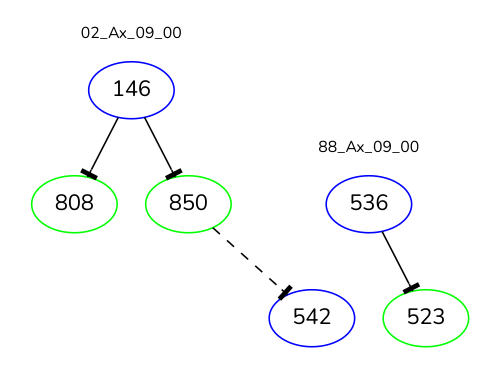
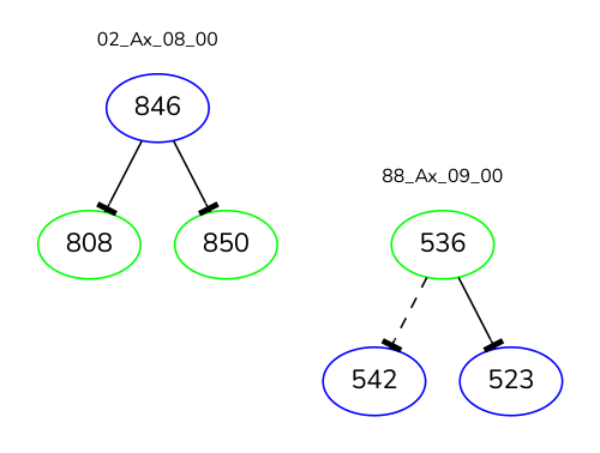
  digraph {
    fontname=Nunito
    node [color=blue fontname=Nunito]
    edge [arrowhead=tee color=black fontname=Nunito style=solid]
-   n1 [label=146]
+   n1 [label=846]
    n2 [color=green label=808]
    n3 [color=green label=850]
-   n4 [label=536]
-   n5 [color=green label=523]
+   n4 [color=green label=536]
+   n5 [label=523]
    n6 [label=542]
    subgraph cluster_1 {
      color=white
      fontsize=10
-     label="02_Ax_09_00"
+     label="02_Ax_08_00"
      n1
      n2
      n3
    }
    subgraph cluster_2 {
      color=white
      fontsize=10
      label="88_Ax_09_00"
      n4
      n5
      n6
    }
    n1 -> n2
    n1 -> n3
    n4 -> n5
-   n3 -> n6 [style=dashed]
+   n4 -> n6 [style=dashed]
  }
